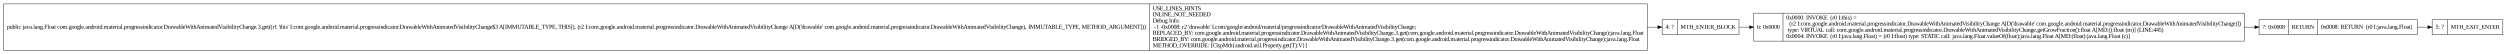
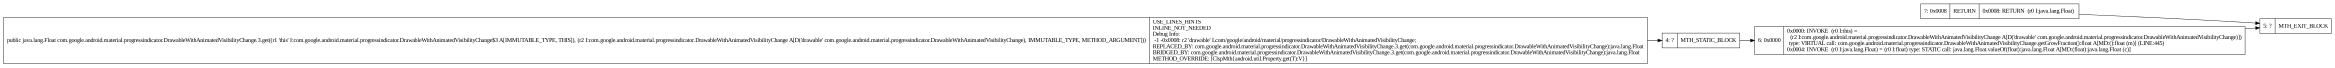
  digraph {
    fontname="Liberation Serif"
    rankdir=LR
    node [fontname="Liberation Serif" shape=record]
    edge [fontname="Liberation Serif"]
-   n1 [label="{4\:\ ?|MTH_ENTER_BLOCK\l}"]
+   n1 [label="{4\:\ ?|MTH_STATIC_BLOCK\l}"]
    n2 [label="{6\:\ 0x0000|0x0000: INVOKE  (r0 I:this) = \l  (r2 I:com.google.android.material.progressindicator.DrawableWithAnimatedVisibilityChange A[D('drawable' com.google.android.material.progressindicator.DrawableWithAnimatedVisibilityChange)])\l type: VIRTUAL call: com.google.android.material.progressindicator.DrawableWithAnimatedVisibilityChange.getGrowFraction():float A[MD:():float (m)] (LINE:445)\l0x0004: INVOKE  (r0 I:java.lang.Float) = (r0 I:float) type: STATIC call: java.lang.Float.valueOf(float):java.lang.Float A[MD:(float):java.lang.Float (c)]\l}"]
    n3 [label="{7\:\ 0x0008|RETURN\l|0x0008: RETURN  (r0 I:java.lang.Float) \l}"]
-   n4 [label="{5\:\ ?|MTH_EXIT_ENTER\l}"]
+   n4 [label="{5\:\ ?|MTH_EXIT_BLOCK\l}"]
    n5 [label="{public java.lang.Float com.google.android.material.progressindicator.DrawableWithAnimatedVisibilityChange.3.get((r1 'this' I:com.google.android.material.progressindicator.DrawableWithAnimatedVisibilityChange$3 A[IMMUTABLE_TYPE, THIS]), (r2 I:com.google.android.material.progressindicator.DrawableWithAnimatedVisibilityChange A[D('drawable' com.google.android.material.progressindicator.DrawableWithAnimatedVisibilityChange), IMMUTABLE_TYPE, METHOD_ARGUMENT]))  | USE_LINES_HINTS\lINLINE_NOT_NEEDED\lDebug Info:\l  \-1 \-0x0008: r2 'drawable' Lcom\/google\/android\/material\/progressindicator\/DrawableWithAnimatedVisibilityChange;\lREPLACED_BY: com.google.android.material.progressindicator.DrawableWithAnimatedVisibilityChange.3.get(com.google.android.material.progressindicator.DrawableWithAnimatedVisibilityChange):java.lang.Float\lBRIDGED_BY: com.google.android.material.progressindicator.DrawableWithAnimatedVisibilityChange.3.get(com.google.android.material.progressindicator.DrawableWithAnimatedVisibilityChange):java.lang.Float\lMETHOD_OVERRIDE: [ClspMth\{android.util.Property.get(T):V\}]\l}"]
    n1 -> n2
-   n2 -> n3
+   n2 -> n4
    n3 -> n4
    n5 -> n1
  }
